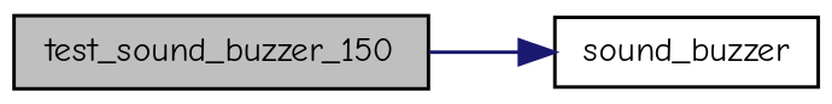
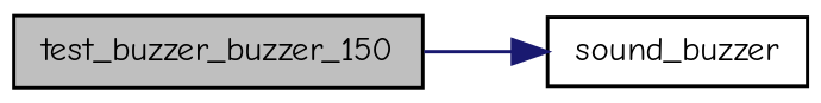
  digraph {
    rankdir=LR
    fontname="Comic Neue"
    node [color=black fontname="Comic Neue" fontsize=10 shape=record style=filled]
-   n1 [fillcolor=grey75 fontcolor=black height=0.2 label=test_sound_buzzer_150 width=0.4]
+   n1 [fillcolor=grey75 fontcolor=black height=0.2 label=test_buzzer_buzzer_150 width=0.4]
    n2 [fillcolor=white height=0.2 label=sound_buzzer width=0.4]
    n1 -> n2 [color=midnightblue fontname="Comic Neue" fontsize=10 labelfontname=Helvetica labelfontsize=10 style=solid]
  }
